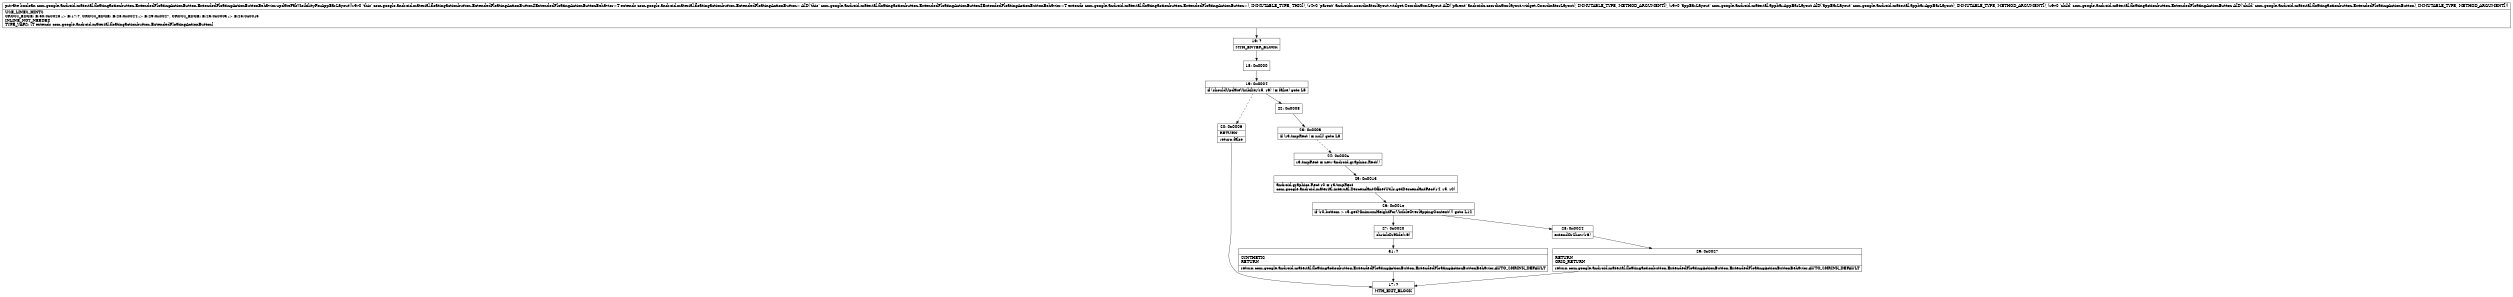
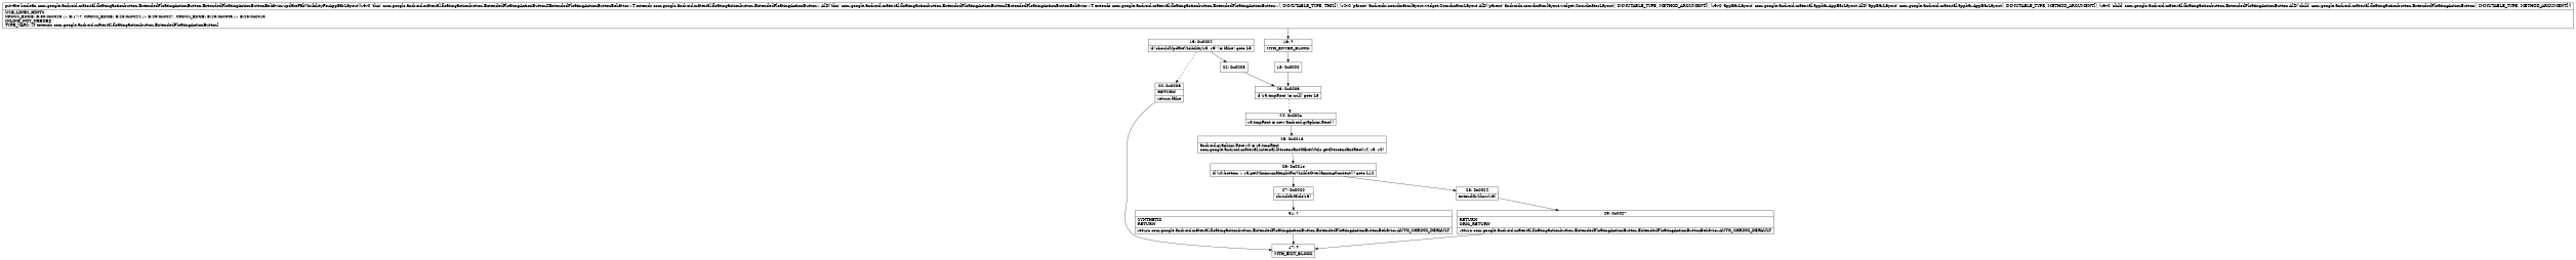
  digraph {
    node [shape=record]
    n1 [label="{16\:\ ?|MTH_ENTER_BLOCK\l}"]
    n2 [label="{18\:\ 0x0000}"]
    n3 [label="{19\:\ 0x0004|if (shouldUpdateVisibility(r5, r6) != false) goto L5\l}"]
    n4 [label="{20\:\ 0x0006|RETURN\l|return false\l}"]
    n5 [label="{22\:\ 0x0008}"]
    n6 [label="{17\:\ ?|MTH_EXIT_BLOCK\l}"]
    n7 [label="{23\:\ 0x000a|if (r3.tmpRect != null) goto L8\l}"]
    n8 [label="{24\:\ 0x000c|r3.tmpRect = new android.graphics.Rect()\l}"]
    n9 [label="{25\:\ 0x0013|android.graphics.Rect r0 = r3.tmpRect\lcom.google.android.material.internal.DescendantOffsetUtils.getDescendantRect(r4, r5, r0)\l}"]
    n10 [label="{26\:\ 0x001e|if (r0.bottom \> r5.getMinimumHeightForVisibleOverlappingContent()) goto L12\l}"]
    n11 [label="{27\:\ 0x0020|shrinkOrHide(r6)\l}"]
    n12 [label="{28\:\ 0x0024|extendOrShow(r6)\l}"]
    n13 [label="{31\:\ ?|SYNTHETIC\lRETURN\l|return com.google.android.material.floatingactionbutton.ExtendedFloatingActionButton.ExtendedFloatingActionButtonBehavior.AUTO_SHRINK_DEFAULT\l}"]
    n14 [label="{29\:\ 0x0027|RETURN\lORIG_RETURN\l|return com.google.android.material.floatingactionbutton.ExtendedFloatingActionButton.ExtendedFloatingActionButtonBehavior.AUTO_SHRINK_DEFAULT\l}"]
    n15 [label="{private boolean com.google.android.material.floatingactionbutton.ExtendedFloatingActionButton.ExtendedFloatingActionButtonBehavior.updateFabVisibilityForAppBarLayout((r3v0 'this' com.google.android.material.floatingactionbutton.ExtendedFloatingActionButton$ExtendedFloatingActionButtonBehavior\<T extends com.google.android.material.floatingactionbutton.ExtendedFloatingActionButton\> A[D('this' com.google.android.material.floatingactionbutton.ExtendedFloatingActionButton$ExtendedFloatingActionButtonBehavior\<T extends com.google.android.material.floatingactionbutton.ExtendedFloatingActionButton\>), IMMUTABLE_TYPE, THIS]), (r4v0 'parent' androidx.coordinatorlayout.widget.CoordinatorLayout A[D('parent' androidx.coordinatorlayout.widget.CoordinatorLayout), IMMUTABLE_TYPE, METHOD_ARGUMENT]), (r5v0 'appBarLayout' com.google.android.material.appbar.AppBarLayout A[D('appBarLayout' com.google.android.material.appbar.AppBarLayout), IMMUTABLE_TYPE, METHOD_ARGUMENT]), (r6v0 'child' com.google.android.material.floatingactionbutton.ExtendedFloatingActionButton A[D('child' com.google.android.material.floatingactionbutton.ExtendedFloatingActionButton), IMMUTABLE_TYPE, METHOD_ARGUMENT]))  | USE_LINES_HINTS\lCROSS_EDGE: B:30:0x0028 \-\> B:17:?, CROSS_EDGE: B:28:0x0024 \-\> B:29:0x0027, CROSS_EDGE: B:23:0x000a \-\> B:25:0x0013\lINLINE_NOT_NEEDED\lTYPE_VARS: [T extends com.google.android.material.floatingactionbutton.ExtendedFloatingActionButton]\l}"]
    n1 -> n2
-   n2 -> n3
+   n2 -> n7
    n3 -> n4 [style=dashed]
    n3 -> n5
    n4 -> n6
    n5 -> n7
    n7 -> n8 [style=dashed]
    n8 -> n9
    n9 -> n10
    n10 -> n11 [style=solid]
    n10 -> n12
    n11 -> n13
    n12 -> n14
    n13 -> n6
    n14 -> n6
    n15 -> n1
  }
